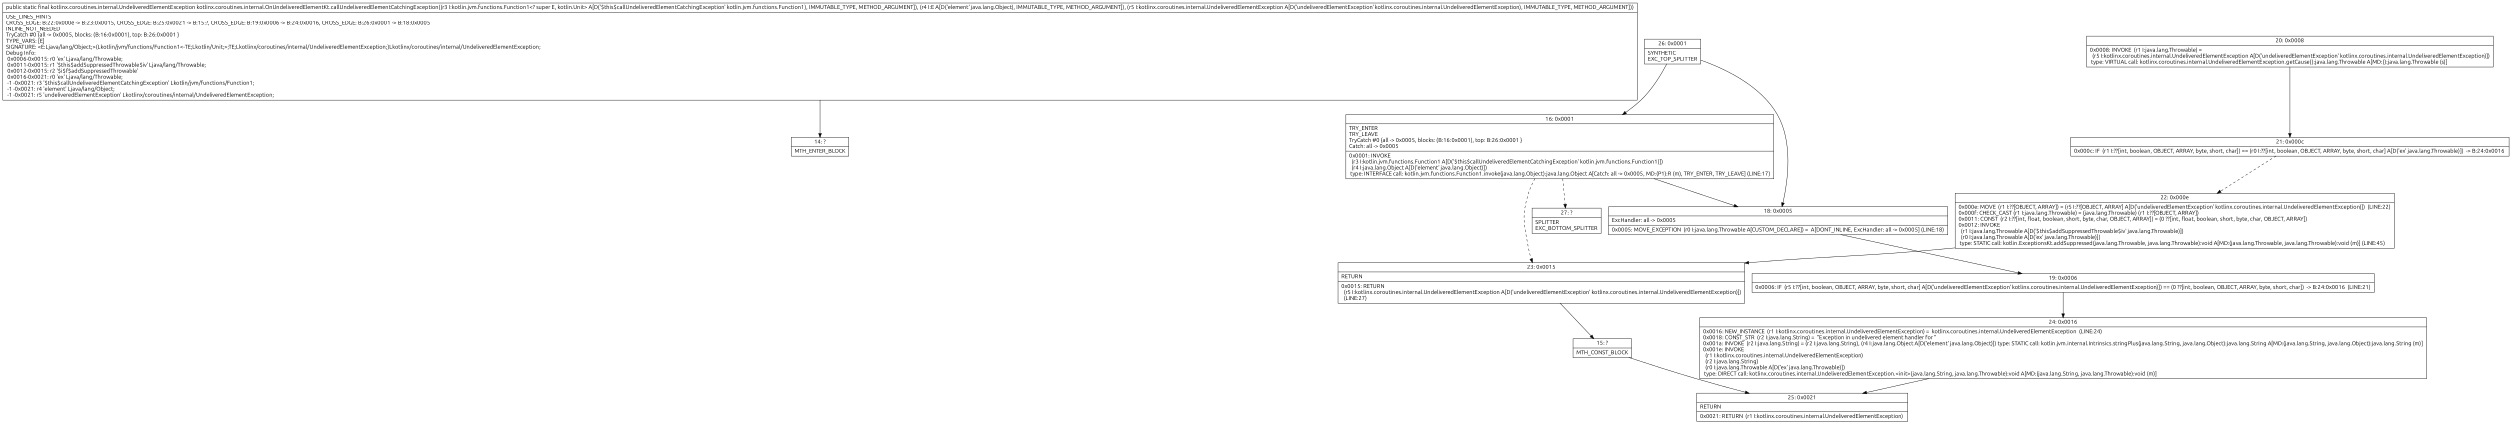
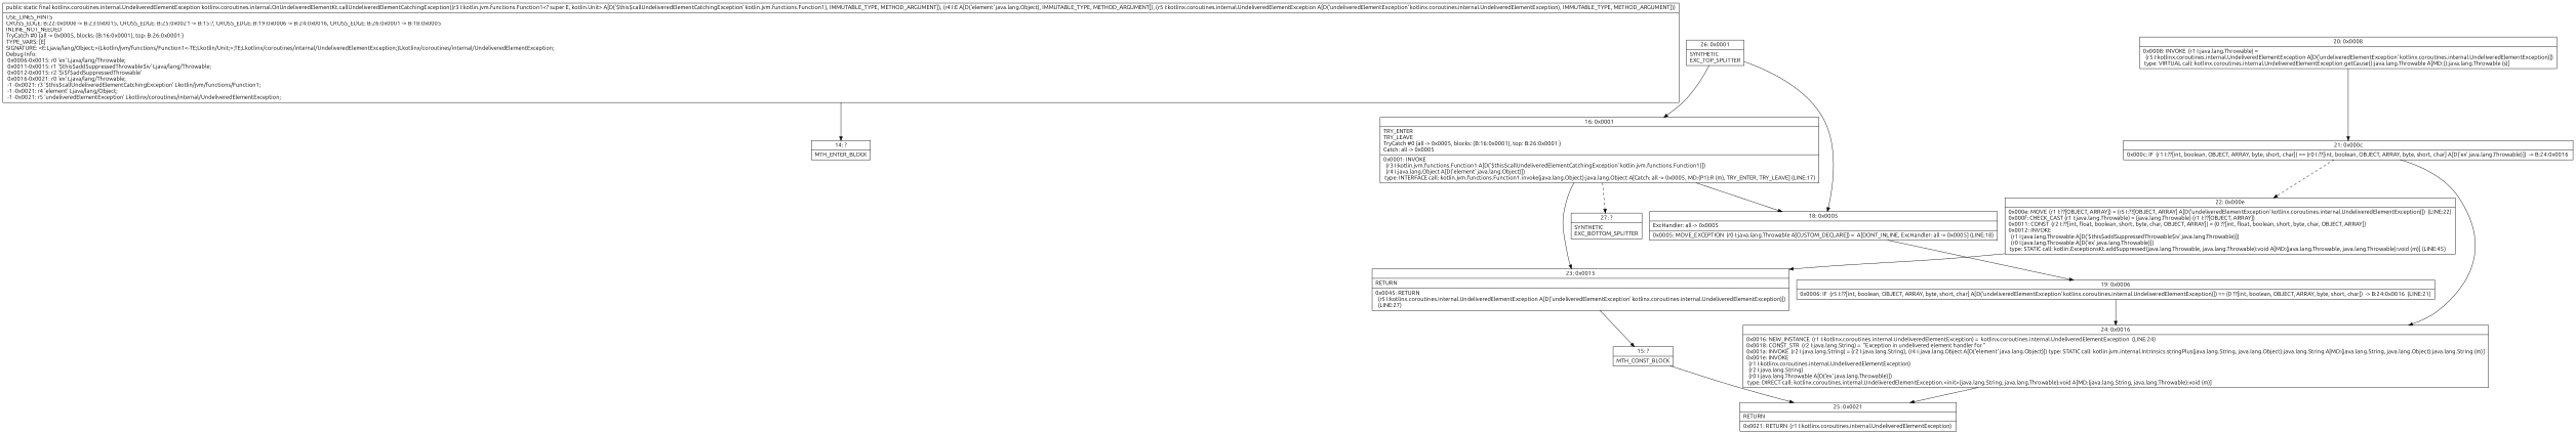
  digraph {
    fontname=Ubuntu
    node [fontname=Ubuntu shape=record]
    edge [fontname=Ubuntu]
    n1 [label="{14\:\ ?|MTH_ENTER_BLOCK\l}"]
    n2 [label="{26\:\ 0x0001|SYNTHETIC\lEXC_TOP_SPLITTER\l}"]
    n3 [label="{16\:\ 0x0001|TRY_ENTER\lTRY_LEAVE\lTryCatch #0 \{all \-\> 0x0005, blocks: (B:16:0x0001), top: B:26:0x0001 \}\lCatch: all \-\> 0x0005\l|0x0001: INVOKE  \l  (r3 I:kotlin.jvm.functions.Function1 A[D('$this$callUndeliveredElementCatchingException' kotlin.jvm.functions.Function1)])\l  (r4 I:java.lang.Object A[D('element' java.lang.Object)])\l type: INTERFACE call: kotlin.jvm.functions.Function1.invoke(java.lang.Object):java.lang.Object A[Catch: all \-\> 0x0005, MD:(P1):R (m), TRY_ENTER, TRY_LEAVE] (LINE:17)\l}"]
    n4 [label="{18\:\ 0x0005|ExcHandler: all \-\> 0x0005\l|0x0005: MOVE_EXCEPTION  (r0 I:java.lang.Throwable A[CUSTOM_DECLARE]) =  A[DONT_INLINE, ExcHandler: all \-\> 0x0005] (LINE:18)\l}"]
-   n5 [label="{23\:\ 0x0015|RETURN\l|0x0015: RETURN  \l  (r5 I:kotlinx.coroutines.internal.UndeliveredElementException A[D('undeliveredElementException' kotlinx.coroutines.internal.UndeliveredElementException)])\l  (LINE:27)\l}"]
-   n6 [label="{27\:\ ?|SPLITTER\lEXC_BOTTOM_SPLITTER\l}"]
+   n5 [label="{23\:\ 0x0015|RETURN\l|0x0045: RETURN  \l  (r5 I:kotlinx.coroutines.internal.UndeliveredElementException A[D('undeliveredElementException' kotlinx.coroutines.internal.UndeliveredElementException)])\l  (LINE:27)\l}"]
+   n6 [label="{27\:\ ?|SYNTHETIC\lEXC_BOTTOM_SPLITTER\l}"]
    n7 [label="{19\:\ 0x0006|0x0006: IF  (r5 I:??[int, boolean, OBJECT, ARRAY, byte, short, char] A[D('undeliveredElementException' kotlinx.coroutines.internal.UndeliveredElementException)]) == (0 ??[int, boolean, OBJECT, ARRAY, byte, short, char])  \-\> B:24:0x0016  (LINE:21)\l}"]
    n8 [label="{15\:\ ?|MTH_CONST_BLOCK\l}"]
    n9 [label="{25\:\ 0x0021|RETURN\l|0x0021: RETURN  (r1 I:kotlinx.coroutines.internal.UndeliveredElementException) \l}"]
    n10 [label="{24\:\ 0x0016|0x0016: NEW_INSTANCE  (r1 I:kotlinx.coroutines.internal.UndeliveredElementException) =  kotlinx.coroutines.internal.UndeliveredElementException  (LINE:24)\l0x0018: CONST_STR  (r2 I:java.lang.String) =  \"Exception in undelivered element handler for \" \l0x001a: INVOKE  (r2 I:java.lang.String) = (r2 I:java.lang.String), (r4 I:java.lang.Object A[D('element' java.lang.Object)]) type: STATIC call: kotlin.jvm.internal.Intrinsics.stringPlus(java.lang.String, java.lang.Object):java.lang.String A[MD:(java.lang.String, java.lang.Object):java.lang.String (m)]\l0x001e: INVOKE  \l  (r1 I:kotlinx.coroutines.internal.UndeliveredElementException)\l  (r2 I:java.lang.String)\l  (r0 I:java.lang.Throwable A[D('ex' java.lang.Throwable)])\l type: DIRECT call: kotlinx.coroutines.internal.UndeliveredElementException.\<init\>(java.lang.String, java.lang.Throwable):void A[MD:(java.lang.String, java.lang.Throwable):void (m)]\l}"]
    n11 [label="{20\:\ 0x0008|0x0008: INVOKE  (r1 I:java.lang.Throwable) = \l  (r5 I:kotlinx.coroutines.internal.UndeliveredElementException A[D('undeliveredElementException' kotlinx.coroutines.internal.UndeliveredElementException)])\l type: VIRTUAL call: kotlinx.coroutines.internal.UndeliveredElementException.getCause():java.lang.Throwable A[MD:():java.lang.Throwable (s)]\l}"]
    n12 [label="{21\:\ 0x000c|0x000c: IF  (r1 I:??[int, boolean, OBJECT, ARRAY, byte, short, char]) == (r0 I:??[int, boolean, OBJECT, ARRAY, byte, short, char] A[D('ex' java.lang.Throwable)])  \-\> B:24:0x0016 \l}"]
    n13 [label="{22\:\ 0x000e|0x000e: MOVE  (r1 I:??[OBJECT, ARRAY]) = (r5 I:??[OBJECT, ARRAY] A[D('undeliveredElementException' kotlinx.coroutines.internal.UndeliveredElementException)])  (LINE:22)\l0x000f: CHECK_CAST (r1 I:java.lang.Throwable) = (java.lang.Throwable) (r1 I:??[OBJECT, ARRAY]) \l0x0011: CONST  (r2 I:??[int, float, boolean, short, byte, char, OBJECT, ARRAY]) = (0 ??[int, float, boolean, short, byte, char, OBJECT, ARRAY]) \l0x0012: INVOKE  \l  (r1 I:java.lang.Throwable A[D('$this$addSuppressedThrowable$iv' java.lang.Throwable)])\l  (r0 I:java.lang.Throwable A[D('ex' java.lang.Throwable)])\l type: STATIC call: kotlin.ExceptionsKt.addSuppressed(java.lang.Throwable, java.lang.Throwable):void A[MD:(java.lang.Throwable, java.lang.Throwable):void (m)] (LINE:45)\l}"]
    n14 [label="{public static final kotlinx.coroutines.internal.UndeliveredElementException kotlinx.coroutines.internal.OnUndeliveredElementKt.callUndeliveredElementCatchingException((r3 I:kotlin.jvm.functions.Function1\<? super E, kotlin.Unit\> A[D('$this$callUndeliveredElementCatchingException' kotlin.jvm.functions.Function1), IMMUTABLE_TYPE, METHOD_ARGUMENT]), (r4 I:E A[D('element' java.lang.Object), IMMUTABLE_TYPE, METHOD_ARGUMENT]), (r5 I:kotlinx.coroutines.internal.UndeliveredElementException A[D('undeliveredElementException' kotlinx.coroutines.internal.UndeliveredElementException), IMMUTABLE_TYPE, METHOD_ARGUMENT]))  | USE_LINES_HINTS\lCROSS_EDGE: B:22:0x000e \-\> B:23:0x0015, CROSS_EDGE: B:25:0x0021 \-\> B:15:?, CROSS_EDGE: B:19:0x0006 \-\> B:24:0x0016, CROSS_EDGE: B:26:0x0001 \-\> B:18:0x0005\lINLINE_NOT_NEEDED\lTryCatch #0 \{all \-\> 0x0005, blocks: (B:16:0x0001), top: B:26:0x0001 \}\lTYPE_VARS: [E]\lSIGNATURE: \<E:Ljava\/lang\/Object;\>(Lkotlin\/jvm\/functions\/Function1\<\-TE;Lkotlin\/Unit;\>;TE;Lkotlinx\/coroutines\/internal\/UndeliveredElementException;)Lkotlinx\/coroutines\/internal\/UndeliveredElementException;\lDebug Info:\l  0x0006\-0x0015: r0 'ex' Ljava\/lang\/Throwable;\l  0x0011\-0x0015: r1 '$this$addSuppressedThrowable$iv' Ljava\/lang\/Throwable;\l  0x0012\-0x0015: r2 '$i$f$addSuppressedThrowable' I\l  0x0016\-0x0021: r0 'ex' Ljava\/lang\/Throwable;\l  \-1 \-0x0021: r3 '$this$callUndeliveredElementCatchingException' Lkotlin\/jvm\/functions\/Function1;\l  \-1 \-0x0021: r4 'element' Ljava\/lang\/Object;\l  \-1 \-0x0021: r5 'undeliveredElementException' Lkotlinx\/coroutines\/internal\/UndeliveredElementException;\l}"]
    n2 -> n3
    n2 -> n4
    n3 -> n4
-   n3 -> n5 [style=dashed]
+   n3 -> n5
    n3 -> n6 [style=dashed]
    n4 -> n7
    n5 -> n8
    n7 -> n10
    n8 -> n9
    n10 -> n9
    n11 -> n12
+   n12 -> n10
    n12 -> n13 [style=dashed]
    n13 -> n5
    n14 -> n1
  }
